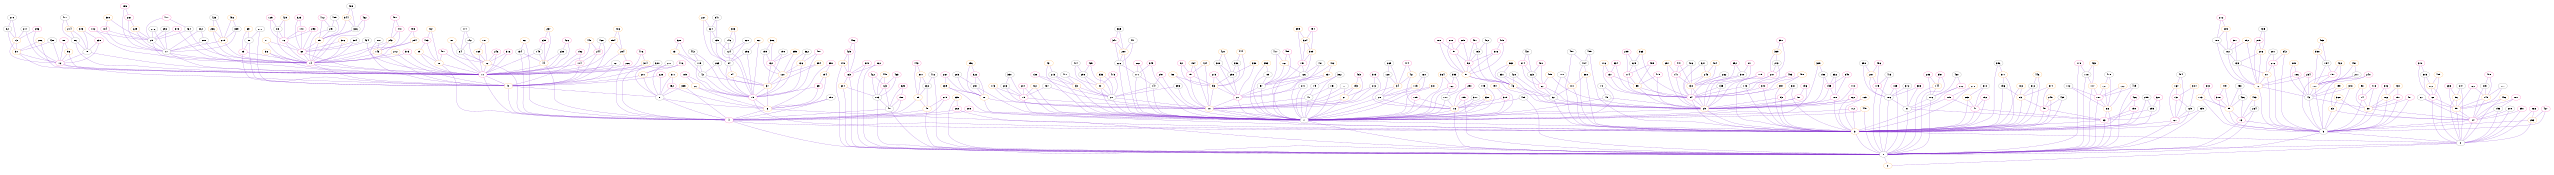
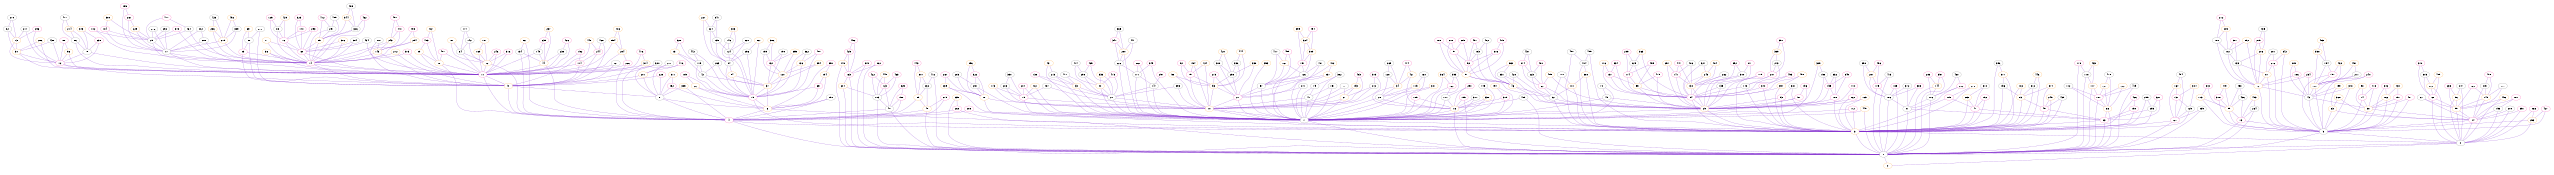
  digraph {
    node [color=deeppink]
    edge [color=purple3 dir=none]
    0 [color=gray40]
    1 [color=gray40]
    2 [color=darkorange]
    3 [color=darkorange]
    4
    5 [color=gray40]
    6 [color=darkorange]
    7 [color=gray40]
    8 [color=gray40]
    9 [color=darkorange]
    10 [color=darkorange]
    11
    12
    13
    14
    15
    16 [color=darkorange]
    17 [color=gray40]
    18 [color=darkorange]
    19
    20 [color=darkorange]
    21 [color=gray40]
    22 [color=darkorange]
    23
    24
    25 [color=gray40]
    26 [color=darkorange]
    27
    28 [color=gray40]
    29 [color=darkorange]
    30 [color=darkorange]
    31 [color=gray40]
    32 [color=gray40]
    33 [color=darkorange]
    34 [color=darkorange]
    35
    36 [color=darkorange]
    37 [color=darkorange]
    38 [color=darkorange]
    39 [color=darkorange]
    40 [color=gray40]
    41
    42 [color=gray40]
    43 [color=gray40]
    44 [color=darkorange]
    45
    46 [color=darkorange]
    47 [color=gray40]
    48 [color=darkorange]
    49 [color=gray40]
    50 [color=gray40]
    51 [color=darkorange]
    52
    53 [color=darkorange]
    54
    55 [color=darkorange]
    56 [color=darkorange]
    57 [color=gray40]
    58 [color=darkorange]
    59 [color=darkorange]
    60
    61 [color=darkorange]
    62
    63 [color=darkorange]
    64 [color=gray40]
    65
    66 [color=darkorange]
    67 [color=gray40]
    68
    69 [color=darkorange]
    70 [color=gray40]
    71 [color=darkorange]
    72 [color=darkorange]
    73 [color=darkorange]
    74
    75
    76
    77 [color=gray40]
    78 [color=gray40]
    79 [color=gray40]
    80
    81 [color=darkorange]
    82 [color=gray40]
    83 [color=darkorange]
    84 [color=darkorange]
    85 [color=darkorange]
    86 [color=gray40]
    87 [color=darkorange]
    88 [color=gray40]
-   89 [color=gray40]
    90 [color=darkorange]
    91
    92
    93
    94 [color=gray40]
    95 [color=darkorange]
    96 [color=darkorange]
    97
    98 [color=darkorange]
    99 [color=darkorange]
    100 [color=darkorange]
    101 [color=darkorange]
    102
    103 [color=gray40]
    n105 [color=darkorange label=604]
    105
    106 [color=gray40]
    107
    108
    109
    n111 [color=gray40 label=810]
    111 [color=gray40]
    112 [color=gray40]
    113 [color=darkorange]
    114
    115 [color=darkorange]
    116 [color=gray40]
    117 [color=darkorange]
    118 [color=gray40]
    119 [color=gray40]
    120 [color=darkorange]
    121 [color=darkorange]
    122 [color=darkorange]
    123
    124 [color=gray40]
    125
    126 [color=gray40]
    127
    128 [color=gray40]
    129 [color=gray40]
    130 [color=darkorange]
    131
    132
    133 [color=gray40]
    134 [color=gray40]
    135 [color=gray40]
    136 [color=darkorange]
    137
    138
    139 [color=gray40]
    140
    141
    142 [color=gray40]
    143 [color=darkorange]
    144 [color=darkorange]
    145 [color=darkorange]
    146 [color=gray40]
    147 [color=gray40]
    148 [color=gray40]
    149 [color=gray40]
    150
    151 [color=gray40]
    152
    153 [color=gray40]
    154 [color=darkorange]
    155
    156 [color=gray40]
    157
    158 [color=gray40]
    159 [color=gray40]
    160 [color=gray40]
    161 [color=gray40]
    162
    163
    164 [color=darkorange]
    165 [color=darkorange]
    166 [color=darkorange]
    167 [color=darkorange]
    168
    169 [color=darkorange]
    170 [color=gray40]
    171 [color=gray40]
    172
    173 [color=darkorange]
    174
    175
    176 [color=darkorange]
    177 [color=gray40]
    178
    179
    180 [color=gray40]
    181 [color=darkorange]
    182 [color=darkorange]
    183 [color=gray40]
    184
    185
    186
    187
    188
    189
    190 [color=gray40]
    191
    192
    193 [color=darkorange]
    194 [color=gray40]
    195
    196
    197
    198
    199 [color=darkorange]
    200 [color=gray40]
    201 [color=darkorange]
    202 [color=darkorange]
    203 [color=gray40]
    204
    205 [color=darkorange]
    206 [color=darkorange]
    207
    208 [color=gray40]
    209 [color=darkorange]
    210 [color=gray40]
    211 [color=gray40]
    212
    213 [color=gray40]
    214 [color=darkorange]
    215
    216
    217 [color=gray40]
    218
    219 [color=darkorange]
    220 [color=gray40]
    221 [color=gray40]
    222
    223 [color=gray40]
    224 [color=gray40]
    225 [color=gray40]
    226 [color=gray40]
    227 [color=darkorange]
    228
    229 [color=darkorange]
    230
    231 [color=darkorange]
    232 [color=gray40]
    233
    234
    235
    236 [color=darkorange]
    237 [color=darkorange]
    238 [color=gray40]
    239 [color=darkorange]
    240
    241 [color=gray40]
    242 [color=gray40]
    243 [color=darkorange]
    244
    245 [color=darkorange]
    246
    247 [color=gray40]
    248 [color=darkorange]
    249 [color=darkorange]
    250 [color=gray40]
    251 [color=gray40]
    252
    253 [color=darkorange]
    254 [color=darkorange]
    255 [color=gray40]
    256 [color=gray40]
    257 [color=darkorange]
    258 [color=gray40]
    259 [color=gray40]
    260
    261
    262 [color=gray40]
    263 [color=gray40]
    264 [color=gray40]
    265 [color=gray40]
    266
    267
    268
    269 [color=darkorange]
    270 [color=gray40]
    271 [color=gray40]
    272 [color=darkorange]
    273 [color=gray40]
    274
    275
    276 [color=gray40]
    277 [color=gray40]
    278 [color=darkorange]
    279
    280 [color=darkorange]
    281 [color=gray40]
    282
    283 [color=gray40]
    284 [color=darkorange]
    285
    286 [color=darkorange]
    287 [color=darkorange]
    288
    289
    290
    291 [color=gray40]
    292 [color=gray40]
    293
    294 [color=darkorange]
    295
    296
    297
    298 [color=gray40]
    299
    300 [color=gray40]
    301 [color=darkorange]
    302 [color=gray40]
    303 [color=darkorange]
    304 [color=darkorange]
    305 [color=gray40]
    306 [color=darkorange]
    307 [color=darkorange]
    308 [color=gray40]
    309 [color=darkorange]
    310 [color=gray40]
    311 [color=darkorange]
    312 [color=gray40]
    313
    314 [color=darkorange]
    315 [color=gray40]
    316
    317 [color=gray40]
    318
    319
    320 [color=gray40]
    321
    322
    323
    324 [color=darkorange]
    325
    326 [color=gray40]
    327 [color=gray40]
    328
    329 [color=darkorange]
    330 [color=darkorange]
    331 [color=gray40]
    332 [color=gray40]
    333 [color=darkorange]
    334
    335 [color=darkorange]
    336 [color=gray40]
    337 [color=darkorange]
    338 [color=darkorange]
    339 [color=gray40]
    340
    341 [color=gray40]
    342 [color=darkorange]
    343 [color=darkorange]
    344 [color=darkorange]
    345
    346
    347
    348
    349
    350 [color=gray40]
    351
    352
    353 [color=darkorange]
    n355 [color=darkorange label=854]
    355 [color=darkorange]
    356 [color=darkorange]
    357
    358 [color=darkorange]
    359 [color=darkorange]
    360
    361 [color=darkorange]
    362 [color=gray40]
    363 [color=darkorange]
    364 [color=darkorange]
    365 [color=gray40]
    366
    367 [color=darkorange]
    368 [color=darkorange]
    369 [color=darkorange]
    370
    371
    372 [color=gray40]
    373
    374 [color=darkorange]
    375
    376
    377 [color=darkorange]
    378 [color=darkorange]
    379
    380 [color=darkorange]
    381 [color=gray40]
    382 [color=gray40]
    383
    384 [color=gray40]
    385 [color=darkorange]
    386 [color=darkorange]
    387
    388 [color=darkorange]
    389 [color=gray40]
    390
    391
    392 [color=darkorange]
    393 [color=gray40]
    394 [color=darkorange]
    395 [color=gray40]
    396 [color=gray40]
    397 [color=darkorange]
    398 [color=gray40]
    399 [color=darkorange]
    400
    401 [color=gray40]
    402 [color=darkorange]
    403
    404 [color=gray40]
    405 [color=gray40]
    406 [color=darkorange]
    407
    408
    409 [color=darkorange]
    410
    411 [color=gray40]
    412
    413 [color=gray40]
    414 [color=gray40]
    415
    416
    417 [color=gray40]
    418
    419 [color=gray40]
    420 [color=darkorange]
    421 [color=darkorange]
    422
    423 [color=gray40]
    424 [color=darkorange]
    425
    426
    427
    428 [color=gray40]
    429 [color=darkorange]
    430 [color=darkorange]
    431 [color=darkorange]
    432 [color=darkorange]
    433 [color=darkorange]
    434 [color=gray40]
    435 [color=gray40]
    436 [color=gray40]
    437 [color=gray40]
    438 [color=gray40]
    439 [color=gray40]
    440 [color=darkorange]
    441 [color=gray40]
    442 [color=gray40]
    443
    444 [color=darkorange]
    445 [color=gray40]
    446 [color=darkorange]
    447
    448 [color=darkorange]
    449 [color=darkorange]
    450 [color=gray40]
    451 [color=darkorange]
    452
    453 [color=darkorange]
    454 [color=gray40]
    455
    456 [color=darkorange]
    457
    458 [color=gray40]
    459
    460 [color=gray40]
    461 [color=darkorange]
    462
    463
    464 [color=gray40]
    465
    466
    467 [color=darkorange]
    468 [color=gray40]
    469 [color=darkorange]
    470
    471 [color=gray40]
    472 [color=gray40]
    473
    474
    475
    476
    477
    478 [color=gray40]
    479 [color=darkorange]
    480
    481
    482 [color=gray40]
    483
    484 [color=darkorange]
    485 [color=darkorange]
    486 [color=gray40]
    487 [color=gray40]
    489 [color=gray40]
    490 [color=darkorange]
    491
    492 [color=darkorange]
    493
    494
    495 [color=gray40]
    496
    497 [color=darkorange]
    498
    499 [color=gray40]
    0 -> 1
    1 -> 2
    2 -> 0
    3 -> 0
    3 -> 1
    4 -> 1
    4 -> 3
    5 -> 0
    5 -> 1
    6 -> 3
    6 -> 4
    7 -> 1
    7 -> 3
    8 -> 4
    8 -> 6
    9 -> 4
    9 -> 8
    10 -> 3
    10 -> 7
    11 -> 4
    11 -> 9
    12 -> 9
    12 -> 11
    13 -> 1
    13 -> 5
    14 -> 9
    14 -> 11
    15 -> 3
    15 -> 6
    16 -> 1
    16 -> 7
    17 -> 11
    17 -> 14
    18 -> 7
    18 -> 10
    19 -> 7
    19 -> 10
    20 -> 4
    20 -> 11
    21 -> 7
    21 -> 10
    22 -> 4
    22 -> 11
    23 -> 1
    23 -> 3
    24 -> 0
    24 -> 5
    25 -> 14
    25 -> 17
    26 -> 6
    26 -> 15
    27 -> 7
    27 -> 10
    28 -> 7
    28 -> 16
    29 -> 3
    29 -> 7
    30 -> 11
    30 -> 12
    31 -> 1
    31 -> 23
    32 -> 3
    32 -> 29
    33 -> 7
    33 -> 21
    34 -> 16
    34 -> 28
    35 -> 9
    35 -> 14
    36 -> 11
    36 -> 14
    37 -> 6
    37 -> 15
    38 -> 5
    38 -> 24
    39 -> 11
    39 -> 20
    40 -> 1
    40 -> 4
    41 -> 3
    41 -> 23
    42 -> 15
    42 -> 37
    43 -> 5
    43 -> 38
    44 -> 4
    44 -> 11
    45 -> 3
    45 -> 23
    46 -> 29
    46 -> 32
    47 -> 7
    47 -> 10
    48 -> 1
    48 -> 4
    49 -> 7
    49 -> 29
    50 -> 9
    50 -> 35
    51 -> 32
    51 -> 46
    52 -> 46
    52 -> 51
    53 -> 10
    53 -> 27
    54 -> 3
    54 -> 29
    55 -> 29
    55 -> 54
    56 -> 11
    56 -> 12
    57 -> 7
    57 -> 27
    58 -> 10
    58 -> 53
    59 -> 0
    59 -> 24
    60 -> 11
    60 -> 14
    61 -> 7
    61 -> 10
    62 -> 29
    62 -> 32
    63 -> 5
    63 -> 24
    64 -> 11
    64 -> 22
    65 -> 6
    65 -> 15
    66 -> 1
    66 -> 23
    67 -> 24
    67 -> 59
    68 -> 0
    68 -> 59
    69 -> 35
    69 -> 50
    70 -> 7
    70 -> 49
    71 -> 14
    71 -> 60
    72 -> 5
    72 -> 43
    73 -> 12
    73 -> 30
    74 -> 5
    74 -> 38
    75 -> 10
    75 -> 53
    76 -> 14
    76 -> 60
    77 -> 10
    77 -> 61
    78 -> 11
    78 -> 12
    79 -> 7
    79 -> 47
    80 -> 12
    80 -> 56
    81 -> 22
    81 -> 64
    82 -> 30
    82 -> 73
    83 -> 3
    83 -> 45
    84 -> 15
    84 -> 37
    85 -> 14
    85 -> 60
    86 -> 11
    86 -> 78
    87 -> 5
    87 -> 72
    88 -> 14
    88 -> 76
-   89 -> 7
-   89 -> 57
    90 -> 7
    90 -> 21
    91 -> 51
    91 -> 52
    92 -> 53
    92 -> 75
    93 -> 3
    93 -> 29
    94 -> 15
    94 -> 84
    95 -> 5
    95 -> 13
    96 -> 0
    96 -> 59
    97 -> 7
    97 -> 29
    98 -> 38
    98 -> 74
    99 -> 4
    99 -> 48
    100 -> 5
    100 -> 43
    101 -> 3
    101 -> 32
    102 -> 14
    102 -> 25
    103 -> 1
    103 -> 40
    n105 -> 1
    n105 -> 103
    105 -> 3
    105 -> 41
    106 -> 1
    106 -> 31
    107 -> 1
    107 -> 66
    108 -> 3
    108 -> 29
    109 -> 7
    109 -> 16
    n111 -> 9
    n111 -> 50
    111 -> 7
    111 -> 16
    112 -> 66
    112 -> 107
    113 -> 5
    113 -> 95
    114 -> 9
    114 -> 11
    115 -> 7
    115 -> 28
    116 -> 1
    116 -> 31
    117 -> 1
    117 -> 107
    118 -> 1
    118 -> 117
    119 -> 15
    119 -> 42
    120 -> 15
    120 -> 37
    121 -> 66
    121 -> 107
    122 -> 66
    122 -> 107
    123 -> 40
    123 -> 103
    124 -> 15
    124 -> 94
    125 -> 76
    125 -> 88
    126 -> 7
    126 -> 57
    127 -> 1
    127 -> 3
    128 -> 28
    128 -> 34
    129 -> 3
    129 -> 127
    130 -> 29
    130 -> 54
    131 -> 127
    131 -> 129
    132 -> 37
    132 -> 120
    133 -> 72
    133 -> 87
    134 -> 4
    134 -> 44
    135 -> 29
    135 -> 54
    136 -> 15
    136 -> 120
    137 -> 54
    137 -> 55
    138 -> 21
    138 -> 33
    139 -> 94
    139 -> 124
    140 -> 60
    140 -> 76
    141 -> 29
    141 -> 130
    142 -> 22
    142 -> 64
    143 -> 9
    143 -> 14
    144 -> 1
    144 -> 116
    145 -> 24
    145 -> 59
    146 -> 15
    146 -> 124
    147 -> 7
    147 -> 21
    148 -> 3
    148 -> 54
    149 -> 11
    149 -> 44
    150 -> 3
    150 -> 23
    151 -> 7
    151 -> 47
    152 -> 11
    152 -> 114
    153 -> 0
    153 -> 24
    154 -> 10
    154 -> 75
    155 -> 29
    155 -> 108
    156 -> 3
    156 -> 83
    157 -> 5
    157 -> 100
    158 -> 29
    158 -> 155
    159 -> 120
    159 -> 132
    160 -> 7
    160 -> 115
    161 -> 72
    161 -> 133
    162 -> 7
    162 -> 111
    163 -> 1
    163 -> n105
    164 -> 127
    164 -> 131
    165 -> 3
    165 -> 29
    166 -> 5
    166 -> 38
    167 -> 57
    167 -> 126
    168 -> 59
    168 -> 145
    169 -> 11
    169 -> 22
    170 -> 32
    170 -> 101
    171 -> 7
    171 -> 147
    172 -> 3
    172 -> 7
    173 -> 10
    173 -> 19
    174 -> 54
    174 -> 55
    175 -> 1
    175 -> 106
    176 -> 54
    176 -> 137
    177 -> 64
    177 -> 142
    178 -> 1
    178 -> 118
    179 -> 29
    179 -> 135
    180 -> 72
    180 -> 161
    181 -> 22
    181 -> 169
    182 -> 3
    182 -> 83
    183 -> 46
    183 -> 52
    184 -> 17
    184 -> 25
    185 -> 1
    185 -> 106
    186 -> 43
    186 -> 72
    187 -> 24
    187 -> 153
    188 -> 51
    188 -> 91
    189 -> 15
    189 -> 26
    190 -> 37
    190 -> 132
    191 -> 7
    191 -> 126
    192 -> 3
    192 -> 41
    193 -> 10
    193 -> 61
    194 -> 100
    194 -> 157
    195 -> 1
    195 -> 16
    196 -> 7
    196 -> 97
    197 -> 5
    197 -> 38
    198 -> 4
    198 -> 40
    199 -> 43
    199 -> 63
    200 -> 0
    200 -> 24
    201 -> 8
    201 -> 9
    202 -> 0
    202 -> 68
    203 -> 10
    203 -> 19
    204 -> 7
    204 -> 19
    205 -> 161
    205 -> 180
    206 -> 72
    206 -> 133
    207 -> 3
    207 -> 148
    208 -> 11
    208 -> 17
    209 -> 43
    209 -> 186
    210 -> 9
    210 -> 143
    211 -> 43
    211 -> 100
    212 -> 180
    212 -> 205
    213 -> 7
    213 -> 33
    214 -> 78
    214 -> 86
    215 -> 27
    215 -> 53
    216 -> 5
    216 -> 87
    217 -> 12
    217 -> 73
    218 -> 51
    218 -> 91
    219 -> 14
    219 -> 17
    220 -> 94
    220 -> 124
    221 -> 9
    221 -> 11
    222 -> 3
    222 -> 29
    223 -> 32
    223 -> 62
    224 -> 94
    224 -> 139
    225 -> 54
    225 -> 174
    226 -> 7
    226 -> 171
    227 -> 94
    227 -> 224
    228 -> 8
    228 -> 9
    229 -> 17
    229 -> 25
    230 -> 12
    230 -> 78
    231 -> 42
    231 -> 119
    232 -> 48
    232 -> 99
    233 -> 59
    233 -> 96
    234 -> 43
    234 -> 72
    235 -> 44
    235 -> 149
    236 -> 14
    236 -> 219
    237 -> 44
    237 -> 235
    238 -> 11
    238 -> 44
    239 -> 7
    239 -> 18
    240 -> 5
    240 -> 100
    241 -> 7
    241 -> 27
    242 -> 10
    242 -> 61
    243 -> 14
    243 -> 143
    244 -> 9
    244 -> 114
    245 -> 54
    245 -> 130
    246 -> 11
    246 -> 22
    247 -> 0
    247 -> 96
    248 -> 1
    248 -> 163
    249 -> 3
    249 -> 45
    250 -> 4
    250 -> 6
    251 -> 7
    251 -> 18
    252 -> 6
    252 -> 8
    253 -> 0
    253 -> 5
    254 -> 14
    254 -> 143
    255 -> 3
    255 -> 23
    256 -> 15
    256 -> 94
    257 -> 29
    257 -> 141
    258 -> 27
    258 -> 53
    259 -> 3
    259 -> 255
    260 -> 7
    260 -> 171
    261 -> 17
    261 -> 229
    262 -> 54
    262 -> 130
    263 -> 37
    263 -> 42
    264 -> 1
    264 -> 13
    265 -> 34
    265 -> 128
    266 -> 4
    266 -> 11
    267 -> 18
    267 -> 239
    268 -> 1
    268 -> 4
    269 -> 3
    269 -> 41
    270 -> 73
    270 -> 82
    271 -> 8
    271 -> 201
    272 -> 9
    272 -> 14
    273 -> 148
    273 -> 207
    274 -> 62
    274 -> 223
    275 -> 4
    275 -> 48
    276 -> 17
    276 -> 25
    277 -> 59
    277 -> 145
    278 -> 3
    278 -> 105
    279 -> 72
    279 -> 206
    280 -> 7
    280 -> 226
    281 -> 87
    281 -> 216
    282 -> 31
    282 -> 116
    283 -> 18
    283 -> 251
    284 -> 11
    284 -> 266
    285 -> 116
    285 -> 144
    286 -> 11
    286 -> 30
    287 -> 106
    287 -> 175
    288 -> 3
    288 -> 4
    289 -> 52
    289 -> 91
    290 -> 16
    290 -> 111
    291 -> 14
    291 -> 85
    292 -> 17
    292 -> 25
    293 -> 60
    293 -> 76
    294 -> 6
    294 -> 65
    295 -> 17
    295 -> 261
    296 -> 12
    296 -> 73
-   297 -> 7
    297 -> 147
    298 -> 21
    298 -> 90
    299 -> 174
    299 -> 225
    300 -> 29
    300 -> 130
    301 -> 7
    301 -> 28
    302 -> 17
    302 -> 208
    303 -> 124
    303 -> 146
    304 -> 129
    304 -> 131
    305 -> 68
    305 -> 202
    306 -> 14
    306 -> 60
    307 -> 99
    307 -> 232
    308 -> 27
    308 -> 258
    309 -> 126
    309 -> 191
    310 -> 41
    310 -> 269
    311 -> 8
    311 -> 252
    312 -> 3
    312 -> 83
    313 -> 95
    313 -> 113
    314 -> 4
    314 -> 11
    315 -> 24
    315 -> 145
    316 -> 11
    316 -> 22
    317 -> 7
    317 -> 16
    318 -> 5
    318 -> 95
    319 -> 1
    319 -> 163
    320 -> 9
    320 -> 11
    321 -> 23
    321 -> 255
    322 -> 18
    322 -> 251
    323 -> 60
    323 -> 140
    324 -> 191
    324 -> 309
    325 -> 40
    325 -> 198
    326 -> 14
    326 -> 85
    327 -> 54
    327 -> 245
    328 -> 119
    328 -> 231
    329 -> 29
    329 -> 158
    330 -> 7
    330 -> 16
    331 -> 29
    331 -> 46
    332 -> 108
    332 -> 155
    333 -> 21
    333 -> 90
    334 -> 54
    334 -> 137
    335 -> 1
    335 -> 268
    336 -> 53
    336 -> 258
    337 -> 27
    337 -> 57
    338 -> 27
    338 -> 258
    339 -> 1
    339 -> 127
    340 -> 3
    340 -> 54
    341 -> 139
    341 -> 224
    342 -> 5
    342 -> 216
    343 -> 78
    343 -> 230
    344 -> 85
    344 -> 326
    345 -> 7
    345 -> 171
    346 -> 5
    346 -> 166
    347 -> 226
    347 -> 280
    348 -> 14
    348 -> 25
    349 -> 108
    349 -> 155
    350 -> 19
    350 -> 203
    351 -> 0
    351 -> 24
    352 -> 29
    352 -> 300
    353 -> 7
-   353 -> 89
    n355 -> 11
    n355 -> 284
    355 -> 120
    355 -> 132
    356 -> 18
    356 -> 322
    357 -> 1
    357 -> 144
    358 -> 100
    358 -> 194
    359 -> 207
    359 -> 273
    360 -> 1
    360 -> 163
    361 -> 4
    361 -> 134
    362 -> 15
    362 -> 136
    363 -> 54
    363 -> 225
    364 -> 7
    364 -> 162
    365 -> 280
    365 -> 347
    366 -> 0
    366 -> 253
    367 -> 15
    367 -> 256
    368 -> 24
    368 -> 63
    369 -> 46
    369 -> 331
    370 -> 68
    370 -> 305
    371 -> 130
    371 -> 300
    372 -> 31
    372 -> 106
    373 -> 11
    373 -> 14
    374 -> 45
    374 -> 83
    375 -> 10
    375 -> 242
    376 -> 51
    376 -> 52
    377 -> 3
    377 -> 156
    378 -> 5
    378 -> 43
    379 -> 7
    379 -> 16
    380 -> 25
    380 -> 184
    381 -> 3
    381 -> 93
    382 -> 7
    382 -> 79
    383 -> 31
    383 -> 106
    384 -> 14
    384 -> 60
    385 -> 4
    385 -> 8
    386 -> 132
    386 -> 159
    387 -> 133
    387 -> 161
    388 -> 3
    388 -> 101
    389 -> 17
    389 -> 219
    390 -> 6
    390 -> 294
    391 -> 207
    391 -> 359
    392 -> 72
    392 -> 161
    393 -> 10
    393 -> 21
    394 -> 37
    394 -> 120
    395 -> 7
    395 -> 162
    396 -> 3
    396 -> 377
    397 -> 3
    397 -> 54
    398 -> 106
    398 -> 287
    399 -> 191
    399 -> 324
    400 -> 15
    400 -> 136
    401 -> 7
    401 -> 126
    402 -> 27
    402 -> 337
    403 -> 20
    403 -> 39
    404 -> 3
    404 -> 388
    405 -> 1
    405 -> 16
    406 -> 284
    406 -> n355
    407 -> 11
    407 -> 20
    408 -> 145
    408 -> 315
    409 -> 68
    409 -> 202
    410 -> 29
    410 -> 222
    411 -> 86
    411 -> 214
    412 -> 85
    412 -> 291
    413 -> 1
    413 -> 175
    414 -> 90
    414 -> 298
    415 -> 51
    415 -> 376
    416 -> 8
    416 -> 201
    417 -> 57
    417 -> 167
    418 -> 38
    418 -> 74
    419 -> 1
    419 -> 107
    420 -> 258
    420 -> 308
    421 -> 16
    421 -> 34
    422 -> 103
    422 -> 123
    423 -> 219
    423 -> 236
    424 -> 10
    424 -> 75
    425 -> 163
    425 -> 248
    426 -> 11
    426 -> 238
    427 -> 5
    427 -> 253
    428 -> 29
    428 -> 46
    429 -> 76
    429 -> 88
    430 -> 166
    430 -> 197
    431 -> 7
    431 -> 213
    432 -> 100
    432 -> 157
    433 -> 117
    433 -> 118
    434 -> 11
    434 -> 60
    435 -> 206
    435 -> 279
    436 -> 13
    436 -> 95
    437 -> 223
    437 -> 274
    438 -> 12
    438 -> 30
    439 -> 3
    439 -> 45
    440 -> 9
    440 -> 244
    441 -> 226
    441 -> 280
    442 -> 15
    442 -> 119
    443 -> 99
    443 -> 307
    444 -> 53
    444 -> 336
    445 -> 7
    445 -> 330
    446 -> 3
    446 -> 312
    447 -> 130
    447 -> 141
    448 -> 1
    448 -> 7
    449 -> 103
    449 -> 123
    450 -> 3
    450 -> 404
    451 -> 100
    451 -> 211
    452 -> 163
    452 -> 425
    453 -> 13
    453 -> 264
    454 -> 127
    454 -> 164
    455 -> 57
    455 -> 167
    456 -> 0
    456 -> 59
    457 -> 52
    457 -> 183
    458 -> 95
    458 -> 436
    459 -> 55
    459 -> 174
    460 -> 116
    460 -> 282
    461 -> 7
    461 -> 19
    462 -> 14
    462 -> 326
    463 -> 103
    463 -> 123
    464 -> 14
    464 -> 25
    465 -> 21
    465 -> 298
    466 -> 3
    466 -> 150
    467 -> 20
    467 -> 403
    468 -> 9
    468 -> 244
    469 -> 194
    469 -> 358
    470 -> 14
    470 -> 243
    471 -> 21
    471 -> 33
    472 -> 1
    472 -> 232
    473 -> 21
    473 -> 90
    474 -> 34
    474 -> 421
    475 -> 29
    475 -> 55
    476 -> 11
    476 -> 314
    477 -> 25
    477 -> 464
    478 -> 66
    478 -> 121
    479 -> 95
    479 -> 318
    480 -> 62
    480 -> 223
    481 -> 5
    481 -> 38
    482 -> 46
    482 -> 183
    483 -> 10
    483 -> 193
    484 -> 130
    484 -> 245
    485 -> 29
    485 -> 62
    486 -> 130
    486 -> 141
    487 -> 10
    487 -> 19
    489 -> 85
    489 -> 291
    490 -> 54
    490 -> 397
    491 -> 243
    491 -> 470
    492 -> 219
    492 -> 389
    493 -> 54
    493 -> 340
    494 -> 309
    494 -> 324
    495 -> 3
    495 -> 404
    496 -> 175
    496 -> 287
    497 -> 7
    497 -> 379
    498 -> 143
    498 -> 254
    499 -> 326
    499 -> 344
  }
